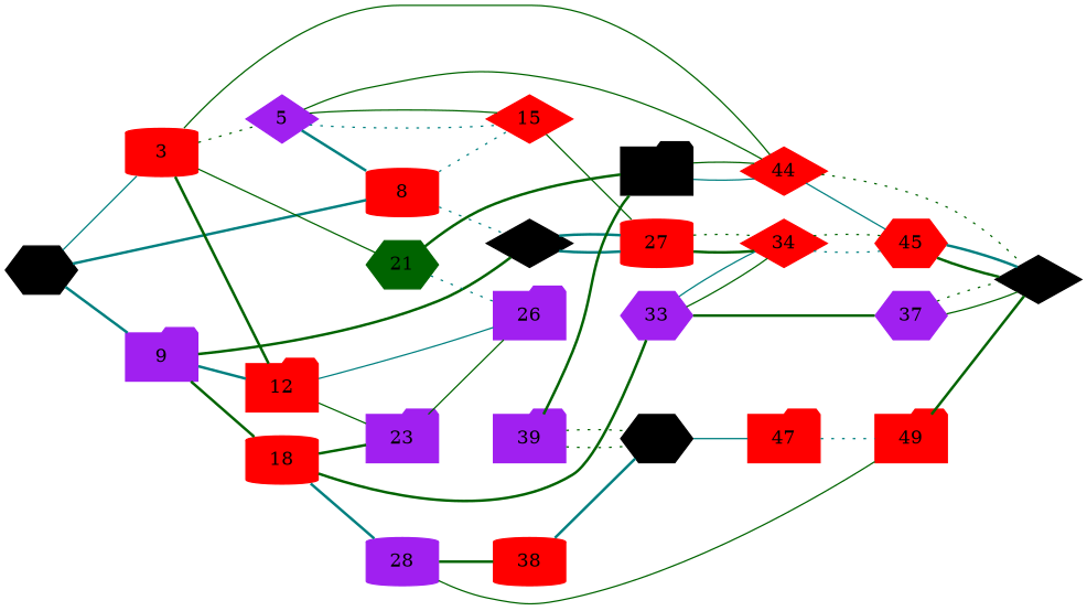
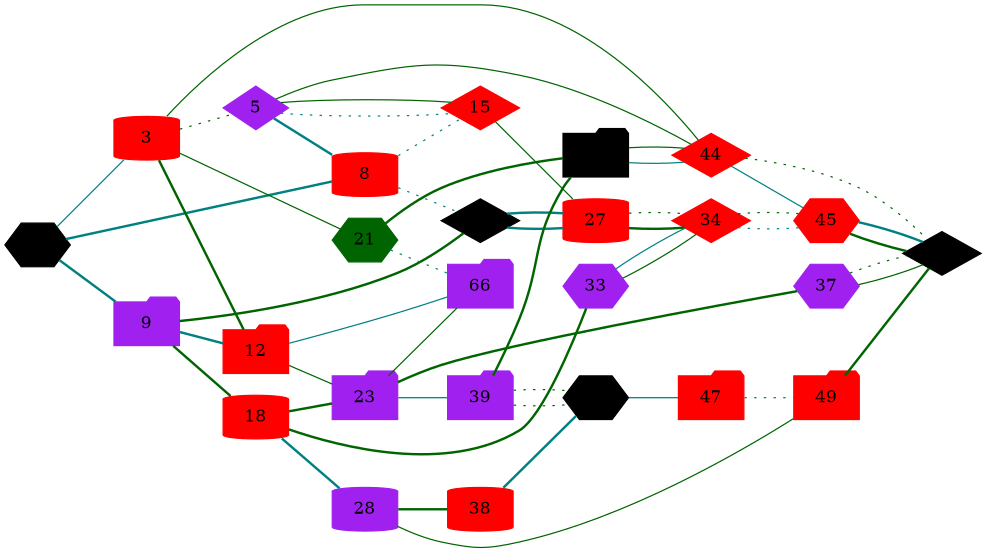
  graph {
    rankdir=LR
    node [color=red shape=folder style=filled]
    edge [color=darkgreen style=bold]
    1 [color=black shape=hexagon super="+2+7"]
    3 [shape=cylinder super="+11+4"]
    8 [shape=cylinder super="+14"]
    9 [color=purple super="+13+10"]
    5 [color=purple shape=diamond super="+6"]
    12 [super="+22"]
    21 [color=darkgreen shape=hexagon super="+25"]
    44 [shape=diamond super="+46+53"]
    15 [shape=diamond]
    17 [color=black shape=diamond]
    18 [shape=cylinder super="+19"]
    23 [color=purple super="+24+30"]
-   26 [color=purple]
+   26 [color=purple label=66]
    42 [color=black]
    45 [shape=hexagon]
    50 [color=black shape=diamond super="+51"]
    27 [shape=cylinder]
    28 [color=purple shape=cylinder super="+29+31"]
    33 [color=purple shape=hexagon]
    39 [color=purple super="+43"]
    34 [shape=diamond]
    38 [shape=cylinder]
    49
    37 [color=purple shape=hexagon]
    40 [color=black shape=hexagon super="+41"]
    47 [super="+48"]
    1 -- 3 [color=teal style=solid]
    1 -- 8 [color=teal]
    1 -- 9 [color=teal weight=2]
    3 -- 5 [style=dotted]
    3 -- 12
    3 -- 21 [style=solid weight=2]
    3 -- 44 [style=solid]
    8 -- 15 [color=teal style=dotted]
    8 -- 17 [color=teal style=dotted]
    9 -- 12 [color=teal]
    9 -- 17
    9 -- 18 [weight=2]
    5 -- 8 [color=teal]
    5 -- 44 [style=solid]
    5 -- 15 [color=teal style=dotted]
    5 -- 15 [style=solid]
    12 -- 23 [style=solid]
    12 -- 26 [color=teal style=solid]
    21 -- 26 [color=teal style=dotted]
    21 -- 42
    44 -- 45 [color=teal style=solid]
    44 -- 50 [style=dotted]
    15 -- 27 [style=solid]
    17 -- 27 [color=teal]
    17 -- 27 [color=teal]
    18 -- 23
    18 -- 28 [color=teal]
    18 -- 33
    23 -- 26 [style=solid]
+   23 -- 39 [color=teal style=solid]
    42 -- 44 [color=teal style=solid]
    42 -- 44 [style=solid]
    45 -- 50
    45 -- 50 [color=teal]
    27 -- 34
    27 -- 34 [style=dotted]
    28 -- 38 [weight=2]
    28 -- 49 [style=solid]
    33 -- 34 [style=solid]
    33 -- 34 [color=teal style=solid]
-   33 -- 37
+   23 -- 37
    39 -- 42
    39 -- 40 [style=dotted]
    39 -- 40 [style=dotted]
    34 -- 45 [color=teal style=dotted]
    34 -- 45 [style=dotted]
    38 -- 40 [color=teal]
    49 -- 50
    37 -- 50 [style=solid]
    37 -- 50 [style=dotted]
    40 -- 47 [color=teal style=solid weight=2]
    47 -- 49 [color=teal style=dotted]
  }
